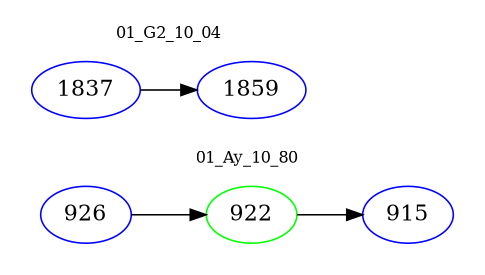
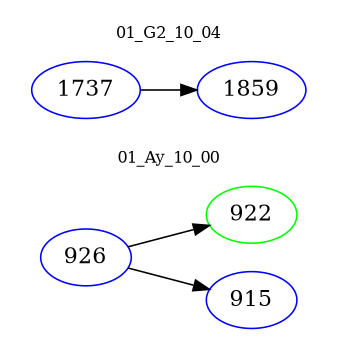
  digraph {
    rankdir=LR
    node [color=blue]
    edge [color=black]
    n1 [label=926]
    n2 [label=915]
    n3 [color=green label=922]
-   n4 [label=1837]
+   n4 [label=1737]
    n5 [label=1859]
    subgraph cluster_1 {
      color=white
      fontsize=10
-     label="01_Ay_10_80"
+     label="01_Ay_10_00"
      n1
      n2
      n3
    }
    subgraph cluster_2 {
      color=white
      fontsize=10
      label="01_G2_10_04"
      n4
      n5
    }
-   n3 -> n2
+   n1 -> n2
    n1 -> n3
    n4 -> n5
  }
